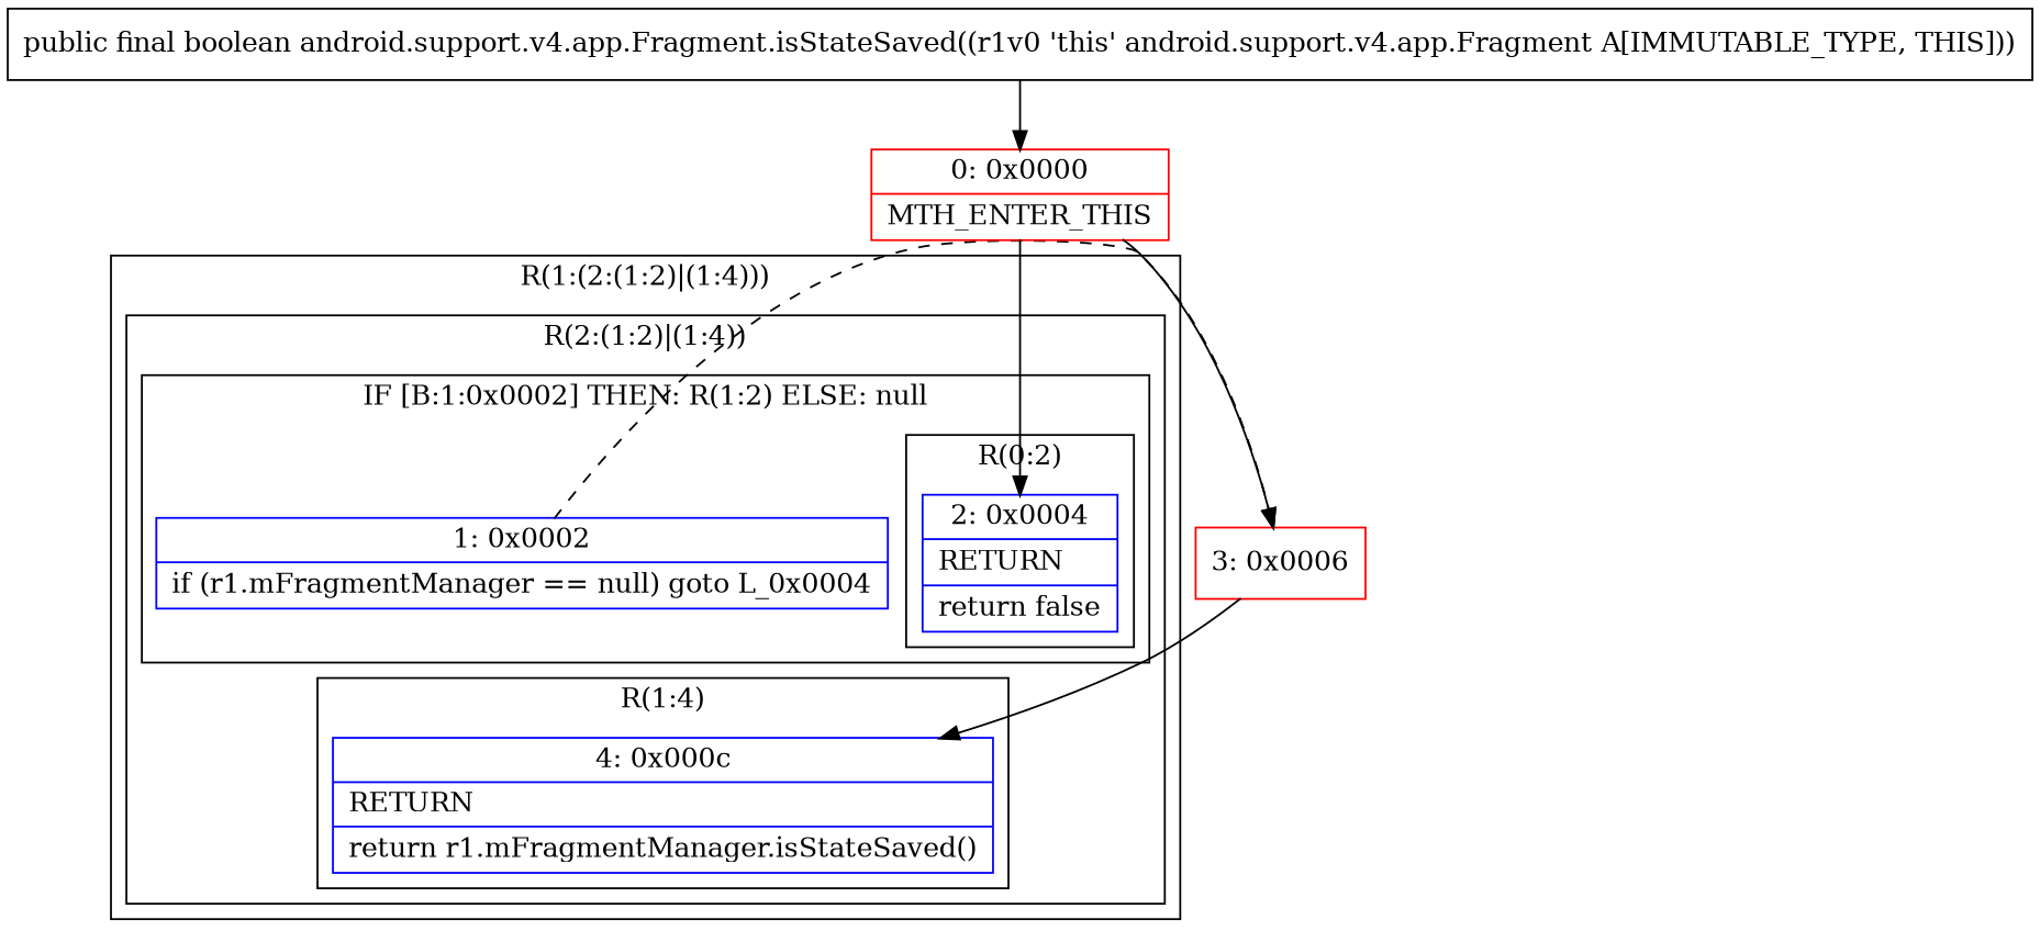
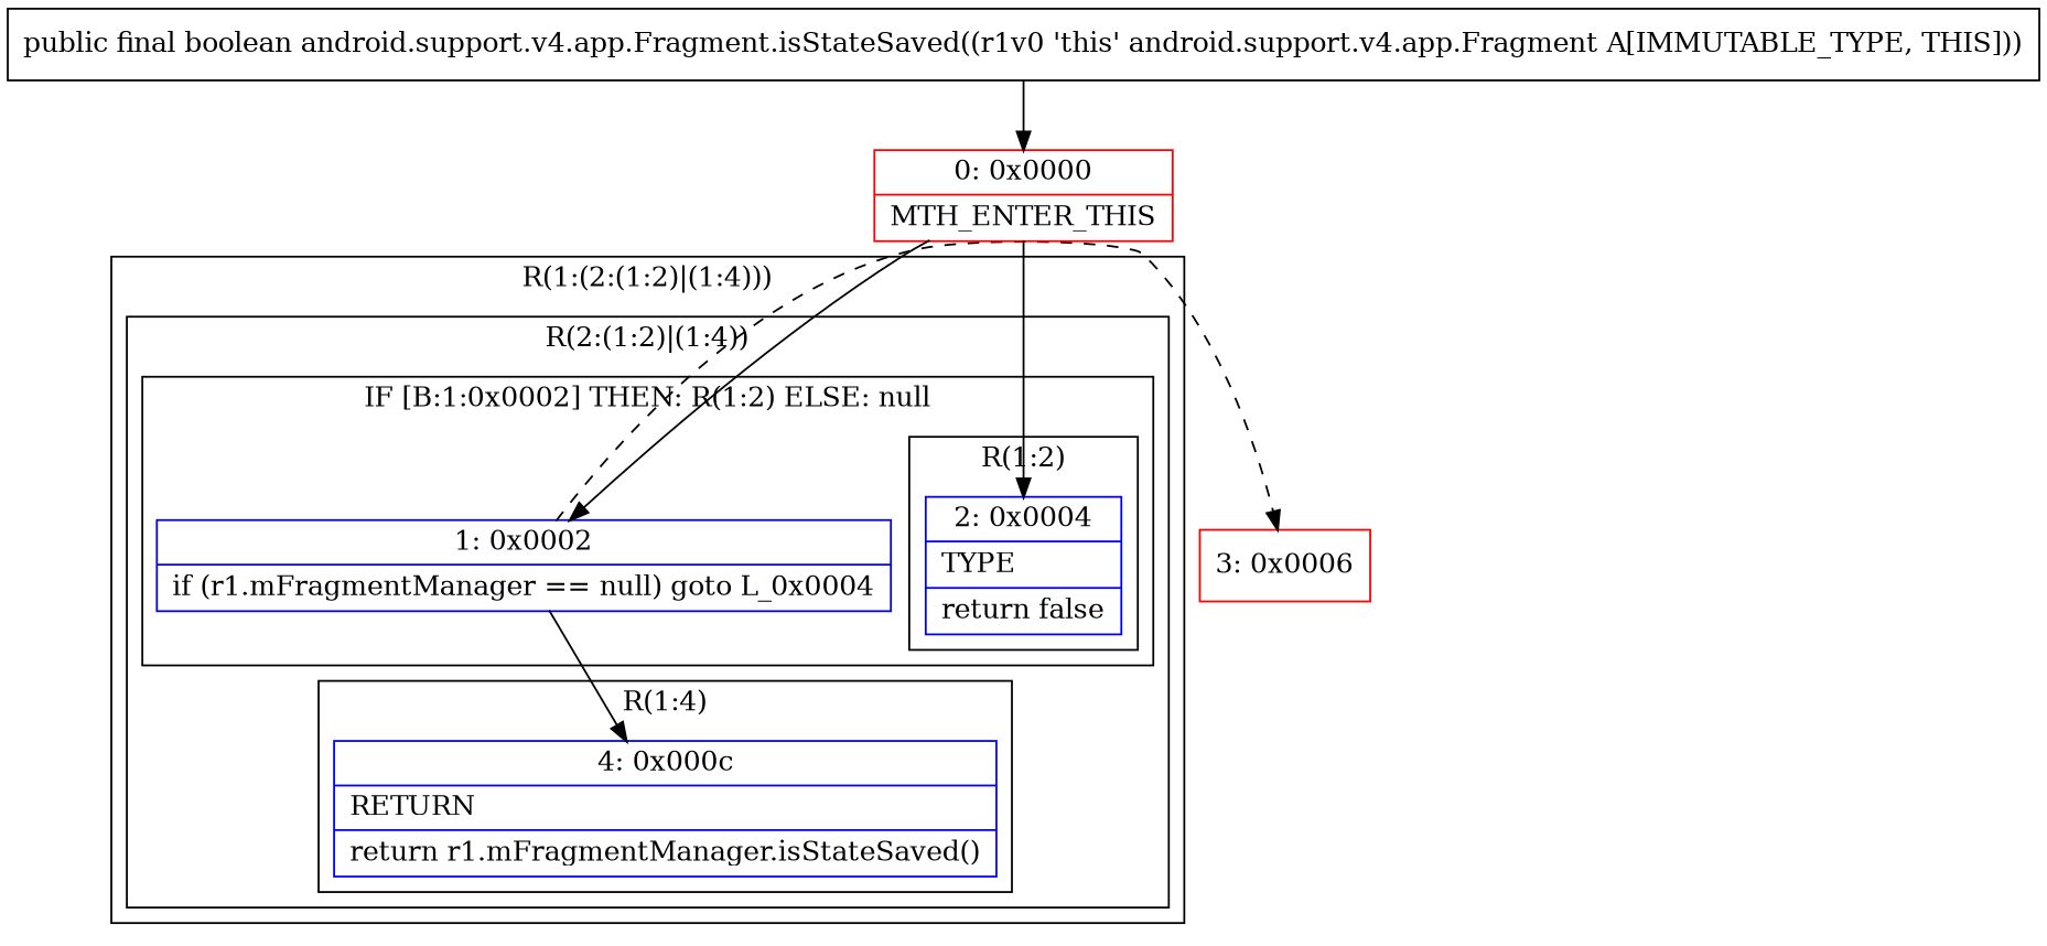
  digraph {
    node [color=blue shape=record]
-   n1 [label="{2\:\ 0x0004|RETURN\l|return false\l}"]
+   n1 [label="{2\:\ 0x0004|TYPE\l|return false\l}"]
    n2 [label="{1\:\ 0x0002|if (r1.mFragmentManager == null) goto L_0x0004\l}"]
    n3 [label="{4\:\ 0x000c|RETURN\l|return r1.mFragmentManager.isStateSaved()\l}"]
    n4 [color=red label="{3\:\ 0x0006}"]
    n5 [color=red label="{0\:\ 0x0000|MTH_ENTER_THIS\l}"]
    n6 [label="{public final boolean android.support.v4.app.Fragment.isStateSaved((r1v0 'this' android.support.v4.app.Fragment A[IMMUTABLE_TYPE, THIS])) }" color=""]
    subgraph cluster_1 {
      label="R(1:(2:(1:2)|(1:4)))"
      subgraph cluster_2 {
        label="R(2:(1:2)|(1:4))"
        subgraph cluster_3 {
          label="IF [B:1:0x0002] THEN: R(1:2) ELSE: null"
          n2
          subgraph cluster_4 {
-           label="R(0:2)"
+           label="R(1:2)"
            n1
          }
        }
        subgraph cluster_5 {
          label="R(1:4)"
          n3
        }
      }
    }
    n2 -> n4 [style=dashed]
-   n4 -> n3
+   n2 -> n3
    n5 -> n1
-   n5 -> n4
+   n5 -> n2
    n6 -> n5
  }
